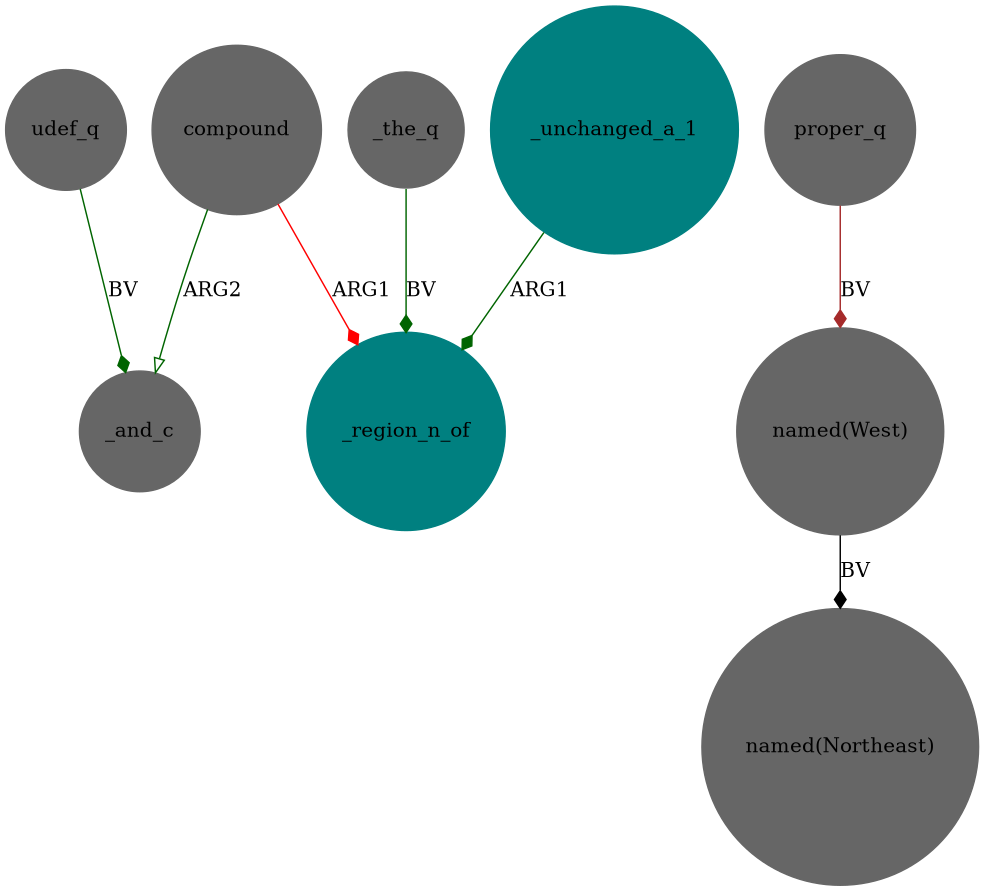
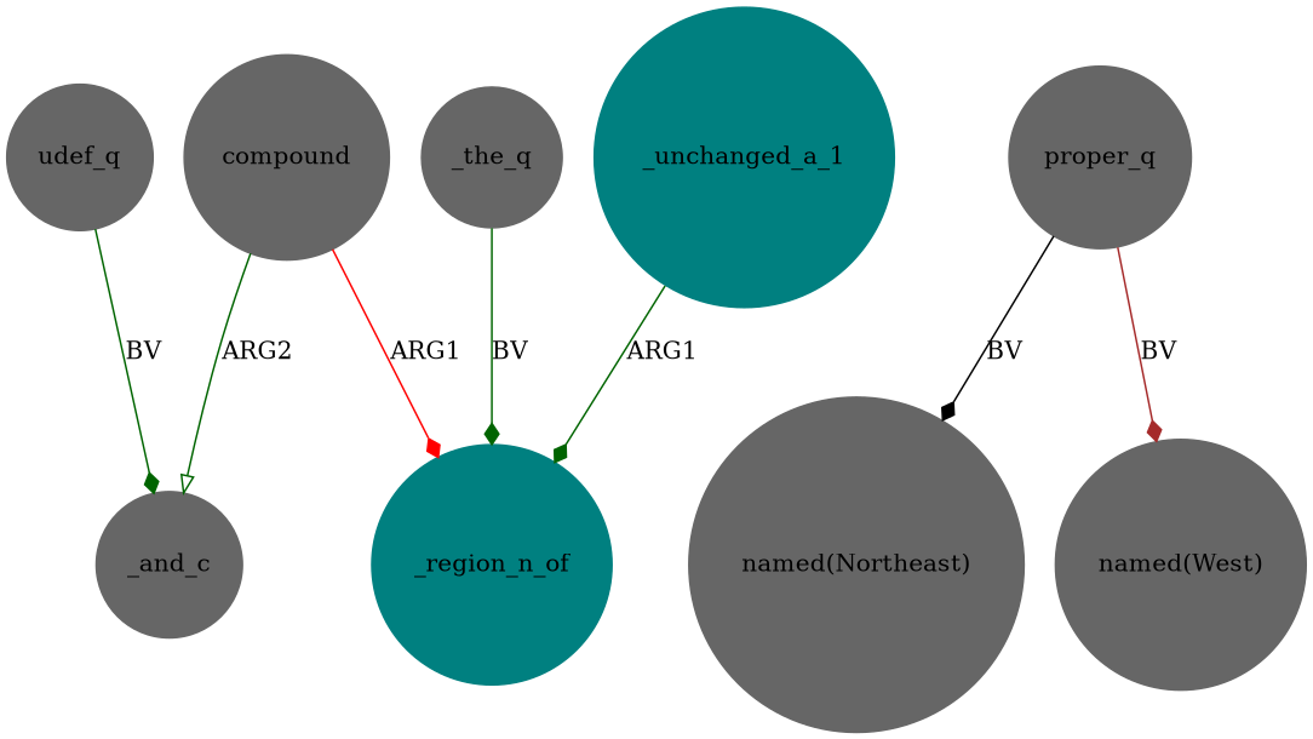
  digraph {
    node [color=gray40 shape=circle style=filled]
    edge [arrowhead=diamond color=darkgreen]
    compound
    _and_c
    _region_n_of [color=teal]
    proper_q
    "named(Northeast)"
    "named(West)"
    _unchanged_a_1 [color=teal]
    udef_q
    _the_q
    compound -> _and_c [arrowhead=onormal label=ARG2]
    compound -> _region_n_of [color=red label=ARG1]
-   "named(West)" -> "named(Northeast)" [color=black label=BV]
+   proper_q -> "named(Northeast)" [color=black label=BV]
    proper_q -> "named(West)" [color=brown label=BV]
    _unchanged_a_1 -> _region_n_of [label=ARG1]
    udef_q -> _and_c [label=BV]
    _the_q -> _region_n_of [label=BV]
  }
